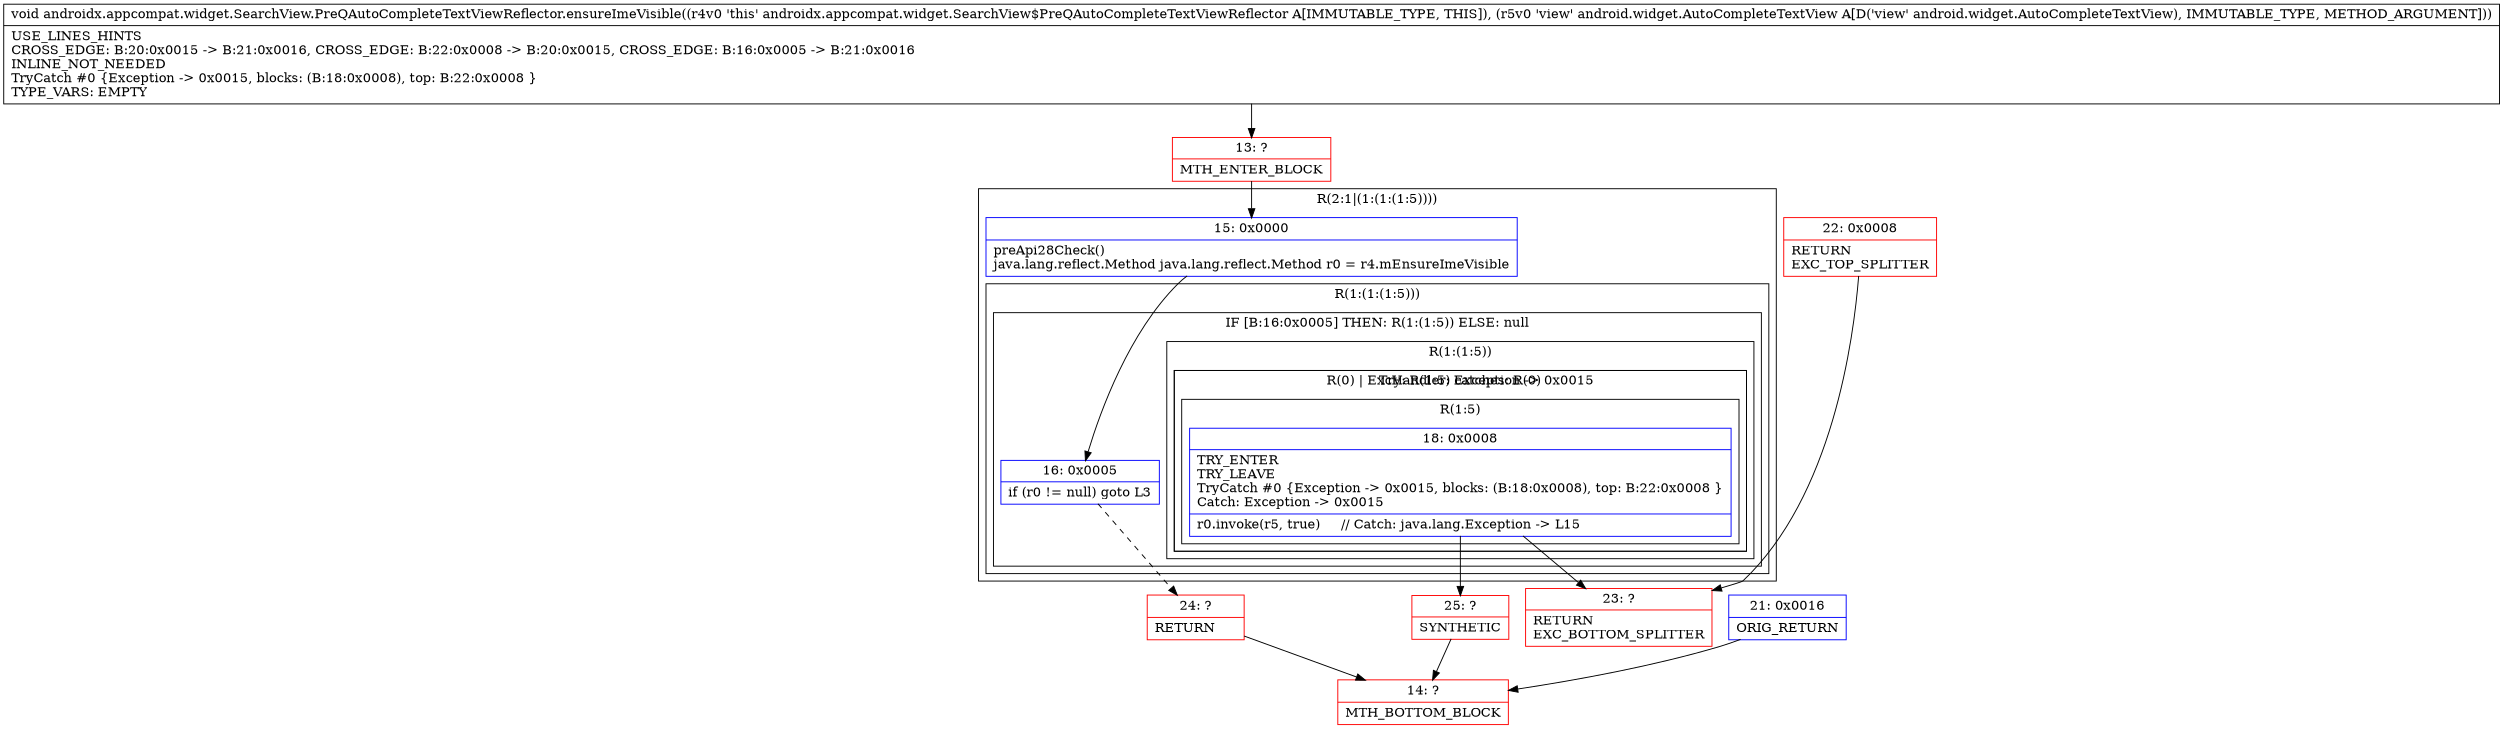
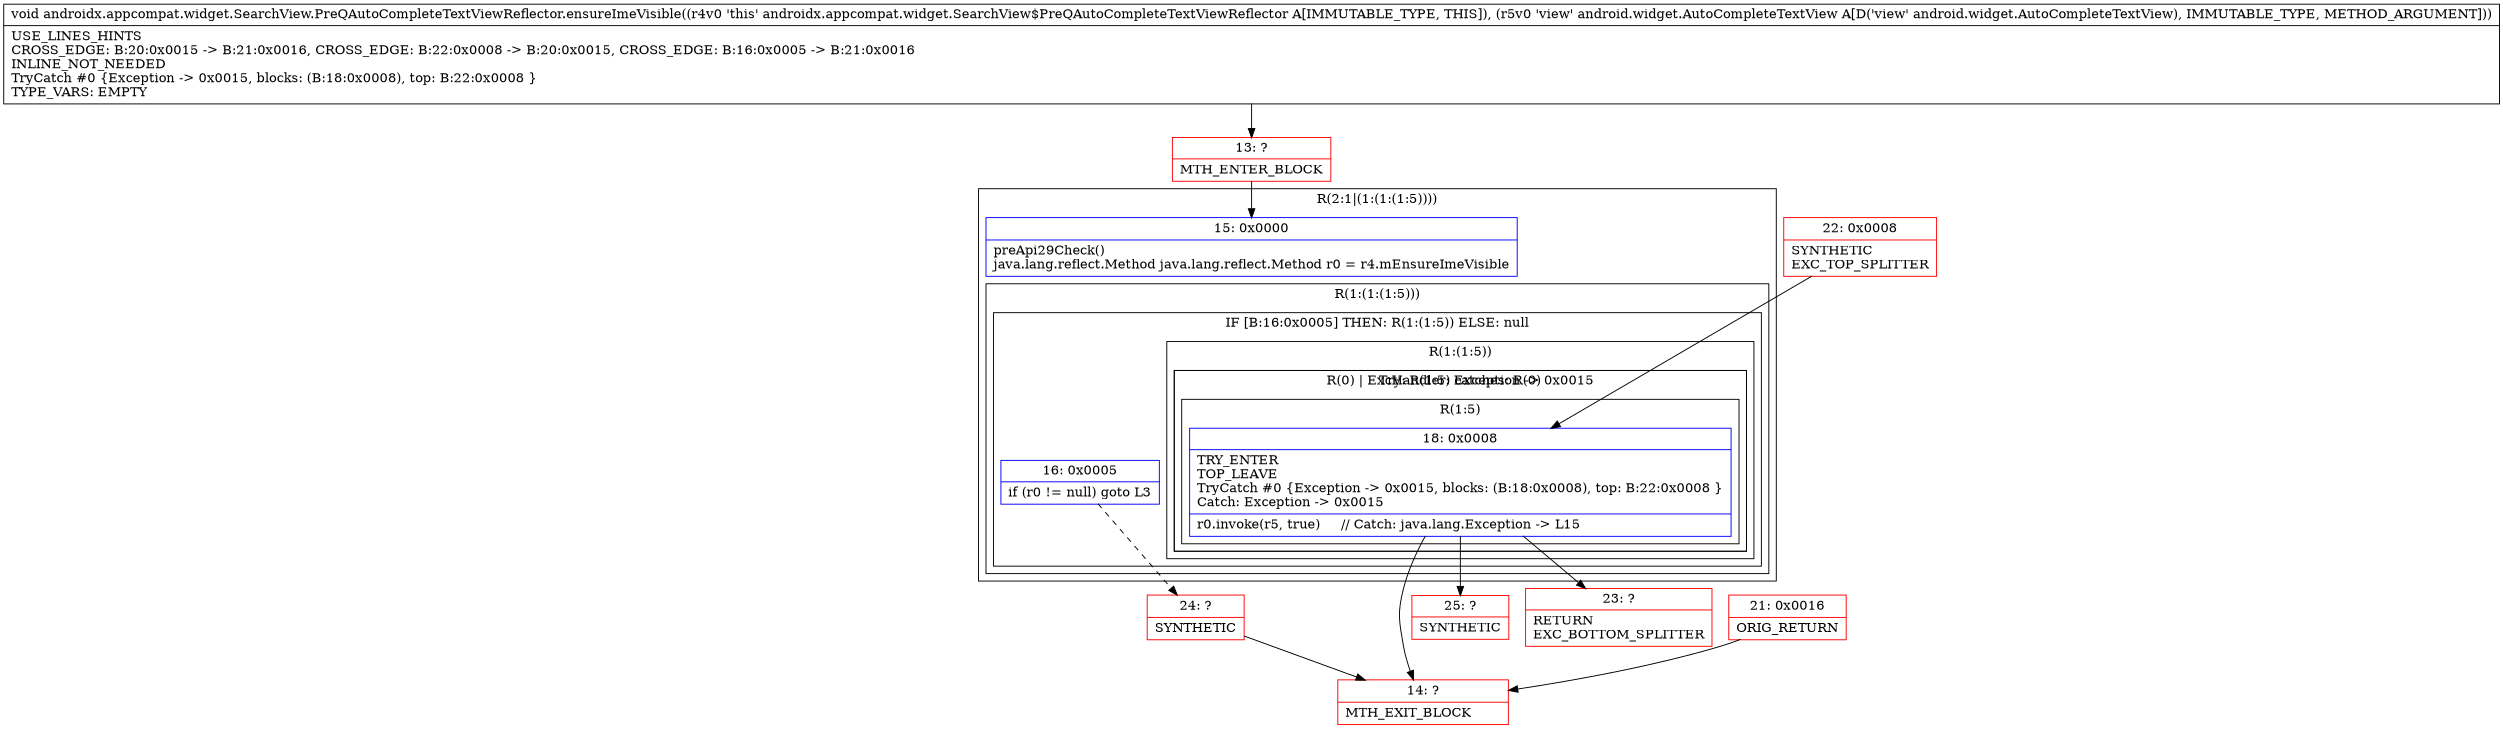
  digraph {
    node [color=red shape=record]
-   n1 [color=blue label="{18\:\ 0x0008|TRY_ENTER\lTRY_LEAVE\lTryCatch #0 \{Exception \-\> 0x0015, blocks: (B:18:0x0008), top: B:22:0x0008 \}\lCatch: Exception \-\> 0x0015\l|r0.invoke(r5, true)     \/\/ Catch: java.lang.Exception \-\> L15\l}"]
+   n1 [color=blue label="{18\:\ 0x0008|TRY_ENTER\lTOP_LEAVE\lTryCatch #0 \{Exception \-\> 0x0015, blocks: (B:18:0x0008), top: B:22:0x0008 \}\lCatch: Exception \-\> 0x0015\l|r0.invoke(r5, true)     \/\/ Catch: java.lang.Exception \-\> L15\l}"]
    n2 [color=blue label="{16\:\ 0x0005|if (r0 != null) goto L3\l}"]
-   n3 [color=blue label="{15\:\ 0x0000|preApi28Check()\ljava.lang.reflect.Method java.lang.reflect.Method r0 = r4.mEnsureImeVisible\l}"]
+   n3 [color=blue label="{15\:\ 0x0000|preApi29Check()\ljava.lang.reflect.Method java.lang.reflect.Method r0 = r4.mEnsureImeVisible\l}"]
    n4 [label="{23\:\ ?|RETURN\lEXC_BOTTOM_SPLITTER\l}"]
    n5 [label="{25\:\ ?|SYNTHETIC\l}"]
-   n6 [label="{24\:\ ?|RETURN\l}"]
-   n7 [label="{14\:\ ?|MTH_BOTTOM_BLOCK\l}"]
+   n6 [label="{24\:\ ?|SYNTHETIC\l}"]
+   n7 [label="{14\:\ ?|MTH_EXIT_BLOCK\l}"]
    n8 [label="{13\:\ ?|MTH_ENTER_BLOCK\l}"]
-   n9 [label="{22\:\ 0x0008|RETURN\lEXC_TOP_SPLITTER\l}"]
-   n10 [color=blue label="{21\:\ 0x0016|ORIG_RETURN\l}"]
+   n9 [label="{22\:\ 0x0008|SYNTHETIC\lEXC_TOP_SPLITTER\l}"]
+   n10 [label="{21\:\ 0x0016|ORIG_RETURN\l}"]
    n11 [label="{void androidx.appcompat.widget.SearchView.PreQAutoCompleteTextViewReflector.ensureImeVisible((r4v0 'this' androidx.appcompat.widget.SearchView$PreQAutoCompleteTextViewReflector A[IMMUTABLE_TYPE, THIS]), (r5v0 'view' android.widget.AutoCompleteTextView A[D('view' android.widget.AutoCompleteTextView), IMMUTABLE_TYPE, METHOD_ARGUMENT]))  | USE_LINES_HINTS\lCROSS_EDGE: B:20:0x0015 \-\> B:21:0x0016, CROSS_EDGE: B:22:0x0008 \-\> B:20:0x0015, CROSS_EDGE: B:16:0x0005 \-\> B:21:0x0016\lINLINE_NOT_NEEDED\lTryCatch #0 \{Exception \-\> 0x0015, blocks: (B:18:0x0008), top: B:22:0x0008 \}\lTYPE_VARS: EMPTY\l}" color=""]
    subgraph cluster_1 {
      label="R(2:1|(1:(1:(1:5))))"
      n3
      subgraph cluster_2 {
        label="R(1:(1:(1:5)))"
        subgraph cluster_3 {
          label="IF [B:16:0x0005] THEN: R(1:(1:5)) ELSE: null"
          n2
          subgraph cluster_4 {
            label="R(1:(1:5))"
            subgraph cluster_5 {
              label="Try: R(1:5) catches: R(0)"
              subgraph cluster_6 {
                label="R(1:5)"
                n1
              }
              subgraph cluster_7 {
                label="R(0) | ExcHandler: Exception \-\> 0x0015\l"
              }
            }
          }
        }
      }
    }
    subgraph cluster_8 {
      label="R(0) | ExcHandler: Exception \-\> 0x0015\l"
    }
    n1 -> n4
    n1 -> n5
    n2 -> n6 [style=dashed]
-   n3 -> n2
-   n5 -> n7
+   n1 -> n7
    n6 -> n7
    n8 -> n3
-   n9 -> n4
+   n9 -> n1
    n10 -> n7
    n11 -> n8
  }
